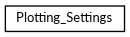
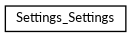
  digraph {
    rankdir=TB
    fontname=Lato
-   n1 [color=black fillcolor=white fontname=Lato fontsize=10 height=0.2 label=Plotting_Settings shape=record style=filled width=0.4]
+   n1 [color=black fillcolor=white fontname=Lato fontsize=10 height=0.2 label=Settings_Settings shape=record style=filled width=0.4]
  }
